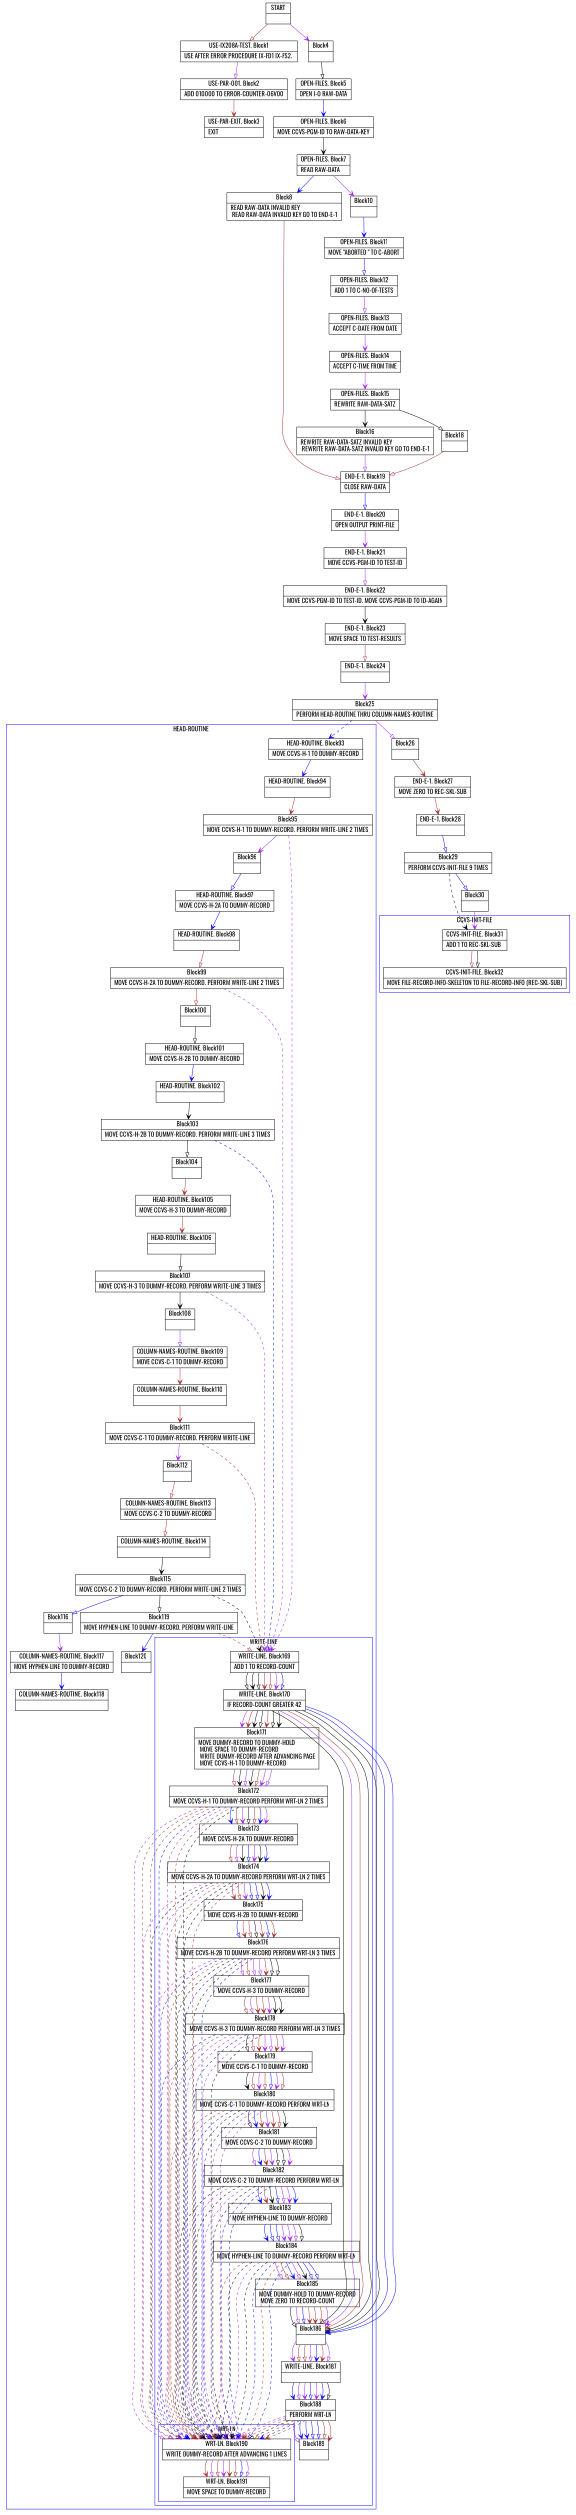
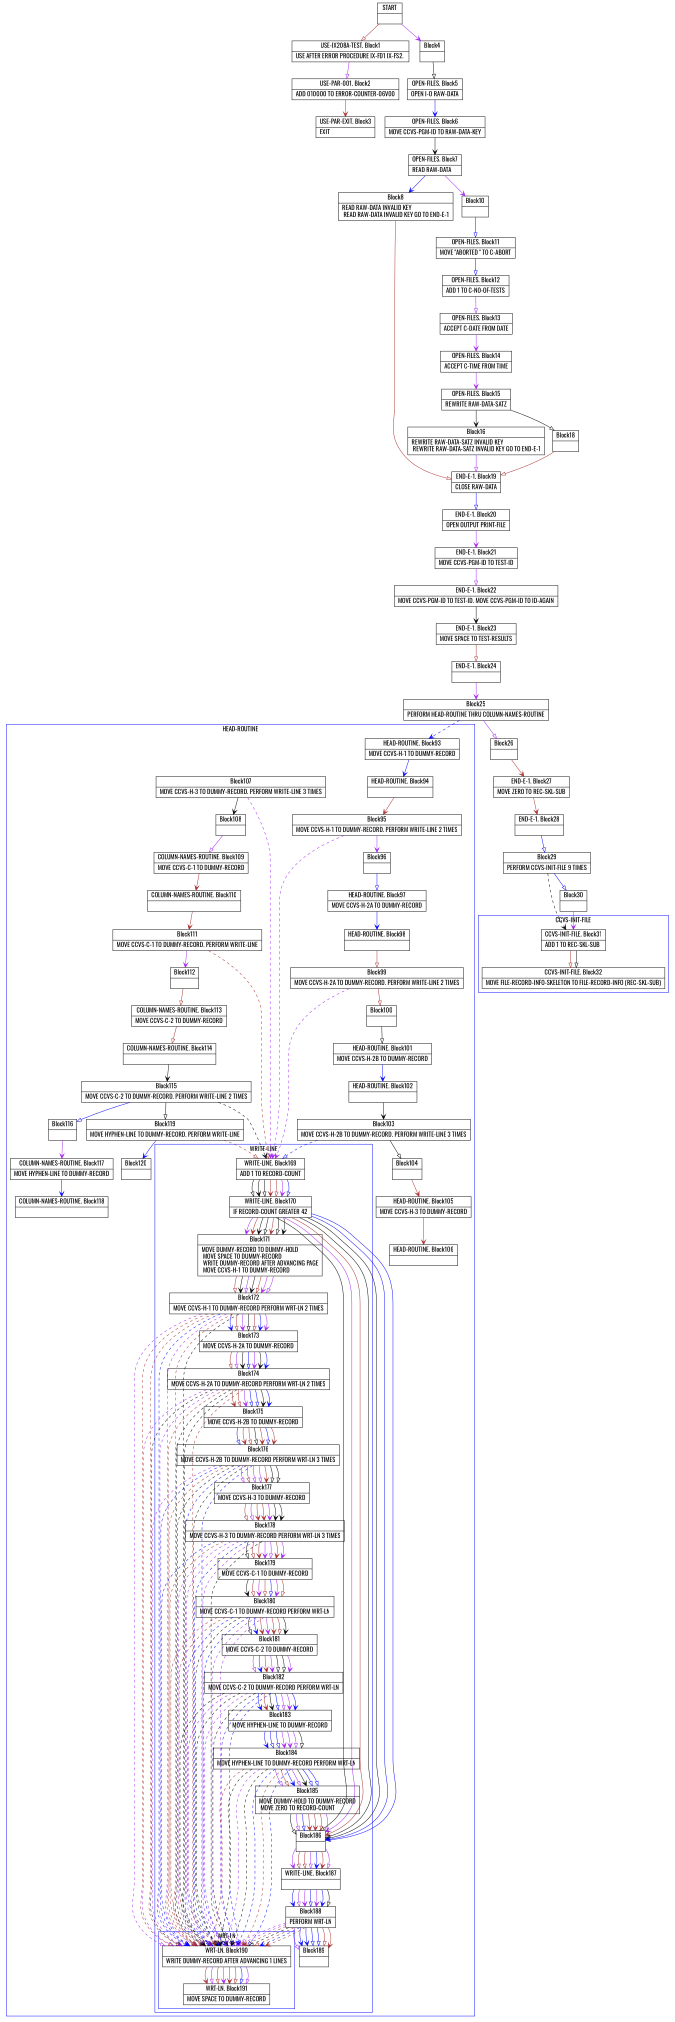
  digraph {
    compound=true
    fontname=Oswald
    node [fontname=Oswald shape=record]
    edge [arrowhead=vee arrowtail=empty color=brown fontname=Oswald]
    n1 [label="{WRT-LN. Block190|    WRITE    DUMMY-RECORD AFTER ADVANCING 1 LINES\l}"]
    n2 [label="{WRT-LN. Block191|    MOVE SPACE TO DUMMY-RECORD\l}"]
    n3 [label="{WRITE-LINE. Block169|    ADD 1 TO RECORD-COUNT\l}"]
    n4 [label="{WRITE-LINE. Block170|    IF RECORD-COUNT GREATER 42\l}"]
    n5 [label="{Block171|        MOVE DUMMY-RECORD TO DUMMY-HOLD\l        MOVE SPACE TO DUMMY-RECORD\l        WRITE DUMMY-RECORD AFTER ADVANCING PAGE\l        MOVE CCVS-H-1  TO DUMMY-RECORD\l}"]
    n6 [label="{Block186|}"]
    n7 [label="{Block172|        MOVE CCVS-H-1  TO DUMMY-RECORD PERFORM WRT-LN 2 TIMES\l}"]
    n8 [label="{Block173|        MOVE CCVS-H-2A TO DUMMY-RECORD\l}"]
    n9 [label="{Block174|        MOVE CCVS-H-2A TO DUMMY-RECORD PERFORM WRT-LN 2 TIMES\l}"]
    n10 [label="{Block175|        MOVE CCVS-H-2B TO DUMMY-RECORD\l}"]
    n11 [label="{Block176|        MOVE CCVS-H-2B TO DUMMY-RECORD PERFORM WRT-LN 3 TIMES\l}"]
    n12 [label="{Block177|        MOVE CCVS-H-3  TO DUMMY-RECORD\l}"]
    n13 [label="{Block178|        MOVE CCVS-H-3  TO DUMMY-RECORD PERFORM WRT-LN 3 TIMES\l}"]
    n14 [label="{Block179|        MOVE CCVS-C-1  TO DUMMY-RECORD\l}"]
    n15 [label="{Block180|        MOVE CCVS-C-1  TO DUMMY-RECORD PERFORM WRT-LN\l}"]
    n16 [label="{Block181|        MOVE CCVS-C-2  TO DUMMY-RECORD\l}"]
    n17 [label="{Block182|        MOVE CCVS-C-2  TO DUMMY-RECORD PERFORM WRT-LN\l}"]
    n18 [label="{Block183|        MOVE HYPHEN-LINE TO DUMMY-RECORD\l}"]
    n19 [label="{Block184|        MOVE HYPHEN-LINE TO DUMMY-RECORD PERFORM WRT-LN\l}"]
    n20 [label="{Block185|        MOVE DUMMY-HOLD TO DUMMY-RECORD\l        MOVE ZERO TO RECORD-COUNT\l}"]
    n21 [label="{WRITE-LINE. Block187|}"]
    n22 [label="{Block188|    PERFORM WRT-LN\l}"]
    n23 [label="{Block189|}"]
    n24 [label="{HEAD-ROUTINE. Block93|    MOVE CCVS-H-1  TO DUMMY-RECORD\l}"]
    n25 [label="{HEAD-ROUTINE. Block94|}"]
    n26 [label="{Block95|    MOVE CCVS-H-1  TO DUMMY-RECORD. PERFORM WRITE-LINE 2 TIMES\l}"]
    n27 [label="{Block96|}"]
    n28 [label="{HEAD-ROUTINE. Block97|    MOVE CCVS-H-2A TO DUMMY-RECORD\l}"]
    n29 [label="{HEAD-ROUTINE. Block98|}"]
    n30 [label="{Block99|    MOVE CCVS-H-2A TO DUMMY-RECORD. PERFORM WRITE-LINE 2 TIMES\l}"]
    n31 [label="{Block100|}"]
    n32 [label="{HEAD-ROUTINE. Block101|    MOVE CCVS-H-2B TO DUMMY-RECORD\l}"]
    n33 [label="{HEAD-ROUTINE. Block102|}"]
    n34 [label="{Block103|    MOVE CCVS-H-2B TO DUMMY-RECORD. PERFORM WRITE-LINE 3 TIMES\l}"]
    n35 [label="{Block104|}"]
    n36 [label="{HEAD-ROUTINE. Block105|    MOVE CCVS-H-3  TO DUMMY-RECORD\l}"]
    n37 [label="{HEAD-ROUTINE. Block106|}"]
    n38 [label="{Block107|    MOVE CCVS-H-3  TO DUMMY-RECORD. PERFORM WRITE-LINE 3 TIMES\l}"]
    n39 [label="{Block108|}"]
    n40 [label="{COLUMN-NAMES-ROUTINE. Block109|    MOVE CCVS-C-1 TO DUMMY-RECORD\l}"]
    n41 [label="{COLUMN-NAMES-ROUTINE. Block110|}"]
    n42 [label="{Block111|    MOVE CCVS-C-1 TO DUMMY-RECORD. PERFORM WRITE-LINE\l}"]
    n43 [label="{Block112|}"]
    n44 [label="{COLUMN-NAMES-ROUTINE. Block113|    MOVE CCVS-C-2 TO DUMMY-RECORD\l}"]
    n45 [label="{COLUMN-NAMES-ROUTINE. Block114|}"]
    n46 [label="{Block115|    MOVE CCVS-C-2 TO DUMMY-RECORD. PERFORM WRITE-LINE 2 TIMES\l}"]
    n47 [label="{Block116|}"]
    n48 [label="{COLUMN-NAMES-ROUTINE. Block117|    MOVE HYPHEN-LINE TO DUMMY-RECORD\l}"]
    n49 [label="{COLUMN-NAMES-ROUTINE. Block118|}"]
    n50 [label="{Block119|    MOVE HYPHEN-LINE TO DUMMY-RECORD. PERFORM WRITE-LINE\l}"]
    n51 [label="{Block120|}"]
    n52 [label="{CCVS-INIT-FILE. Block31|    ADD     1 TO REC-SKL-SUB\l}"]
    n53 [label="{CCVS-INIT-FILE. Block32|    MOVE    FILE-RECORD-INFO-SKELETON           TO FILE-RECORD-INFO (REC-SKL-SUB)\l}"]
    n54 [label="{START|}"]
    n55 [label="{USE-IX208A-TEST. Block1|    USE      AFTER ERROR PROCEDURE IX-FD1  IX-FS2. \l}"]
    n56 [label="{Block4|}"]
    n57 [label="{USE-PAR-001. Block2|    ADD      010000  TO ERROR-COUNTER-06V00\l}"]
    n58 [label="{OPEN-FILES. Block5|    OPEN I-O RAW-DATA\l}"]
    n59 [label="{USE-PAR-EXIT. Block3|    EXIT\l}"]
    n60 [label="{OPEN-FILES. Block6|    MOVE CCVS-PGM-ID TO RAW-DATA-KEY\l}"]
    n61 [label="{OPEN-FILES. Block7|    READ RAW-DATA\l}"]
    n62 [label="{Block8|    READ RAW-DATA INVALID KEY\l    READ RAW-DATA INVALID KEY GO TO END-E-1\l}"]
    n63 [label="{Block10|}"]
    n64 [label="{END-E-1. Block19|    CLOSE RAW-DATA\l}"]
    n65 [label="{OPEN-FILES. Block11|    MOVE \"ABORTED \" TO C-ABORT\l}"]
    n66 [label="{END-E-1. Block20|    OPEN    OUTPUT PRINT-FILE\l}"]
    n67 [label="{END-E-1. Block21|    MOVE  CCVS-PGM-ID TO TEST-ID\l}"]
    n68 [label="{END-E-1. Block22|    MOVE  CCVS-PGM-ID TO TEST-ID. MOVE CCVS-PGM-ID TO ID-AGAIN\l}"]
    n69 [label="{END-E-1. Block23|    MOVE    SPACE TO TEST-RESULTS\l}"]
    n70 [label="{END-E-1. Block24|}"]
    n71 [label="{Block25|    PERFORM HEAD-ROUTINE THRU COLUMN-NAMES-ROUTINE\l}"]
    n72 [label="{Block26|}"]
    n73 [label="{END-E-1. Block27|    MOVE    ZERO TO REC-SKL-SUB\l}"]
    n74 [label="{END-E-1. Block28|}"]
    n75 [label="{Block29|    PERFORM CCVS-INIT-FILE 9 TIMES\l}"]
    n76 [label="{Block30|}"]
    n77 [label="{OPEN-FILES. Block12|    ADD 1 TO C-NO-OF-TESTS\l}"]
    n78 [label="{OPEN-FILES. Block13|    ACCEPT C-DATE  FROM DATE\l}"]
    n79 [label="{OPEN-FILES. Block14|    ACCEPT C-TIME  FROM TIME\l}"]
    n80 [label="{OPEN-FILES. Block15|    REWRITE RAW-DATA-SATZ\l}"]
    n81 [label="{Block16|    REWRITE RAW-DATA-SATZ INVALID KEY\l    REWRITE RAW-DATA-SATZ INVALID KEY GO TO END-E-1\l}"]
    n82 [label="{Block18|}"]
    subgraph cluster_1 {
      color=blue
      label="HEAD-ROUTINE"
      n24
      n25
      n26
      n27
      n28
      n29
      n30
      n31
      n32
      n33
      n34
      n35
      n36
      n37
      n38
      n39
      n40
      n41
      n42
      n43
      n44
      n45
      n46
      n47
      n48
      n49
      n50
      n51
      subgraph cluster_2 {
        color=blue
        label="WRITE-LINE"
        n3
        n4
        n5
        n6
        n7
        n8
        n9
        n10
        n11
        n12
        n13
        n14
        n15
        n16
        n17
        n18
        n19
        n20
        n21
        n22
        n23
        subgraph cluster_3 {
          color=blue
          label="WRT-LN"
          n1
          n2
        }
        subgraph cluster_4 {
          color=blue
          label="WRT-LN"
        }
        subgraph cluster_5 {
          color=blue
          label="WRT-LN"
        }
        subgraph cluster_6 {
          color=blue
          label="WRT-LN"
        }
        subgraph cluster_7 {
          color=blue
          label="WRT-LN"
        }
        subgraph cluster_8 {
          color=blue
          label="WRT-LN"
        }
        subgraph cluster_9 {
          color=blue
          label="WRT-LN"
        }
        subgraph cluster_10 {
          color=blue
          label="WRT-LN"
        }
      }
      subgraph cluster_11 {
        color=blue
        label="WRITE-LINE"
      }
      subgraph cluster_12 {
        color=blue
        label="WRITE-LINE"
      }
      subgraph cluster_13 {
        color=blue
        label="WRITE-LINE"
      }
      subgraph cluster_14 {
        color=blue
        label="WRITE-LINE"
      }
      subgraph cluster_15 {
        color=blue
        label="WRITE-LINE"
      }
      subgraph cluster_16 {
        color=blue
        label="WRITE-LINE"
      }
    }
    subgraph cluster_17 {
      color=blue
      label="CCVS-INIT-FILE"
      n52
      n53
    }
    n1 -> n2
    n1 -> n2 [arrowhead=onormal color=purple]
    n1 -> n2 [arrowhead=onormal]
    n1 -> n2 [color=purple]
    n1 -> n2
    n1 -> n2 [arrowhead=onormal]
    n1 -> n2 [arrowhead=onormal color=blue]
    n1 -> n2 [arrowhead=onormal color=purple]
    n3 -> n4 [arrowhead=onormal color=black]
    n3 -> n4 [color=black]
    n3 -> n4 [arrowhead=onormal color=black]
    n3 -> n4
    n3 -> n4 [arrowhead=onormal]
    n3 -> n4 [color=purple]
    n3 -> n4 [arrowhead=onormal color=blue]
    n4 -> n5 [color=purple]
    n4 -> n5
    n4 -> n5 [color=black]
    n4 -> n5 [arrowhead=onormal color=black]
    n4 -> n5
    n4 -> n5 [arrowhead=onormal color=black]
    n4 -> n5 [color=black]
    n4 -> n6 [arrowhead=onormal color=black]
    n4 -> n6 [color=purple]
    n4 -> n6
    n4 -> n6 [arrowhead=onormal color=black]
    n4 -> n6 [color=black]
    n4 -> n6 [color=blue]
    n4 -> n6 [arrowhead=onormal color=blue]
    n5 -> n7 [arrowhead=onormal]
    n5 -> n7 [color=black]
    n5 -> n7 [arrowhead=onormal color=purple]
    n5 -> n7 [color=black]
    n5 -> n7 [arrowhead=onormal]
    n5 -> n7 [color=purple]
    n5 -> n7 [arrowhead=onormal color=purple]
    n6 -> n21 [color=purple]
    n6 -> n21 [arrowhead=onormal]
    n6 -> n21 [arrowhead=onormal]
    n6 -> n21 [arrowhead=onormal color=purple]
    n6 -> n21 [color=blue]
    n6 -> n21
    n6 -> n21 [arrowhead=onormal color=purple]
    n7 -> n1 [arrowhead=onormal color=purple style=dashed]
    n7 -> n1 [arrowhead=onormal style=dashed]
    n7 -> n1 [arrowhead=onormal style=dashed]
    n7 -> n1 [color=blue style=dashed]
    n7 -> n1 [color=purple style=dashed]
    n7 -> n1 [arrowhead=onormal style=dashed]
    n7 -> n1 [arrowhead=onormal color=black style=dashed]
    n7 -> n8 [color=blue]
    n7 -> n8 [arrowhead=onormal]
    n7 -> n8 [color=purple]
    n7 -> n8 [arrowhead=onormal color=black]
    n7 -> n8 [arrowhead=onormal]
    n7 -> n8 [color=blue]
    n7 -> n8 [color=purple]
    n8 -> n9 [arrowhead=onormal]
    n8 -> n9 [arrowhead=onormal color=purple]
    n8 -> n9 [color=black]
    n8 -> n9 [arrowhead=onormal color=blue]
    n8 -> n9 [color=purple]
    n8 -> n9 [color=black]
    n8 -> n9 [color=blue]
    n9 -> n1 [arrowhead=onormal color=purple style=dashed]
    n9 -> n1 [color=black style=dashed]
    n9 -> n1 [arrowhead=onormal color=purple style=dashed]
    n9 -> n1 [arrowhead=onormal style=dashed]
    n9 -> n1 [color=black style=dashed]
    n9 -> n1 [color=black style=dashed]
    n9 -> n1 [arrowhead=onormal style=dashed]
    n9 -> n10
    n9 -> n10 [arrowhead=onormal]
    n9 -> n10 [color=purple]
    n9 -> n10 [arrowhead=onormal color=blue]
    n9 -> n10 [arrowhead=onormal color=blue]
    n9 -> n10 [color=black]
    n9 -> n10 [color=blue]
    n10 -> n11 [arrowhead=onormal color=blue]
    n10 -> n11
    n10 -> n11 [arrowhead=onormal]
    n10 -> n11 [arrowhead=onormal color=black]
    n10 -> n11
    n10 -> n11 [arrowhead=onormal color=blue]
    n10 -> n11
    n11 -> n1 [color=purple style=dashed]
    n11 -> n1 [color=blue style=dashed]
    n11 -> n1 [style=dashed]
    n11 -> n1 [arrowhead=onormal color=black style=dashed]
    n11 -> n1 [arrowhead=onormal color=blue style=dashed]
    n11 -> n1 [color=black style=dashed]
    n11 -> n1 [color=blue style=dashed]
    n11 -> n12 [arrowhead=onormal color=purple]
    n11 -> n12 [arrowhead=onormal]
    n11 -> n12 [arrowhead=onormal color=purple]
    n11 -> n12 [arrowhead=onormal color=purple]
    n11 -> n12
    n11 -> n12 [arrowhead=onormal color=black]
    n11 -> n12 [arrowhead=onormal color=black]
    n12 -> n13 [arrowhead=onormal]
    n12 -> n13 [arrowhead=onormal color=purple]
    n12 -> n13
    n12 -> n13
    n12 -> n13 [color=purple]
    n12 -> n13 [color=black]
    n12 -> n13 [color=black]
    n13 -> n1 [color=blue style=dashed]
    n13 -> n1 [arrowhead=onormal style=dashed]
    n13 -> n1 [color=purple style=dashed]
    n13 -> n1 [arrowhead=onormal color=purple style=dashed]
    n13 -> n1 [color=blue style=dashed]
    n13 -> n1 [color=purple style=dashed]
    n13 -> n1 [arrowhead=onormal color=black style=dashed]
    n13 -> n14 [arrowhead=onormal color=black]
    n13 -> n14 [arrowhead=onormal]
    n13 -> n14
    n13 -> n14 [color=purple]
    n13 -> n14 [arrowhead=onormal color=purple]
    n13 -> n14
    n13 -> n14 [color=purple]
    n14 -> n15 [color=black]
    n14 -> n15 [arrowhead=onormal]
    n14 -> n15 [color=purple]
    n14 -> n15 [arrowhead=onormal]
    n14 -> n15 [arrowhead=onormal color=blue]
    n14 -> n15 [color=purple]
    n14 -> n15 [arrowhead=onormal]
    n15 -> n1 [arrowhead=onormal style=dashed]
    n15 -> n1 [arrowhead=onormal style=dashed]
    n15 -> n1 [arrowhead=onormal color=blue style=dashed]
    n15 -> n1 [arrowhead=onormal color=black style=dashed]
    n15 -> n1 [arrowhead=onormal color=blue style=dashed]
    n15 -> n1 [arrowhead=onormal color=purple style=dashed]
    n15 -> n1 [color=purple style=dashed]
    n15 -> n16 [arrowhead=onormal color=black]
    n15 -> n16 [color=blue]
    n15 -> n16
    n15 -> n16 [color=purple]
    n15 -> n16
    n15 -> n16 [arrowhead=onormal]
    n15 -> n16 [color=black]
    n16 -> n17 [arrowhead=onormal color=purple]
    n16 -> n17 [color=blue]
    n16 -> n17
    n16 -> n17 [color=purple]
    n16 -> n17 [arrowhead=onormal color=black]
    n16 -> n17 [arrowhead=onormal color=black]
    n16 -> n17 [color=purple]
    n17 -> n1 [color=black style=dashed]
    n17 -> n1 [arrowhead=onormal color=purple style=dashed]
    n17 -> n1 [color=black style=dashed]
    n17 -> n1 [color=purple style=dashed]
    n17 -> n1 [color=black style=dashed]
    n17 -> n1 [arrowhead=onormal color=blue style=dashed]
    n17 -> n1 [color=blue style=dashed]
    n17 -> n18 [color=blue]
    n17 -> n18
    n17 -> n18 [color=black]
    n17 -> n18 [arrowhead=onormal color=blue]
    n17 -> n18 [arrowhead=onormal color=purple]
    n17 -> n18 [color=purple]
    n17 -> n18 [color=blue]
    n18 -> n19 [color=blue]
    n18 -> n19 [arrowhead=onormal color=blue]
    n18 -> n19 [arrowhead=onormal color=blue]
    n18 -> n19 [color=purple]
    n18 -> n19 [color=purple]
    n18 -> n19 [arrowhead=onormal color=purple]
    n18 -> n19 [arrowhead=onormal color=black]
    n19 -> n1 [style=dashed]
    n19 -> n1 [color=black style=dashed]
    n19 -> n1 [arrowhead=onormal color=purple style=dashed]
    n19 -> n1 [color=black style=dashed]
    n19 -> n1 [arrowhead=onormal color=blue style=dashed]
    n19 -> n1 [style=dashed]
    n19 -> n1 [arrowhead=onormal color=blue style=dashed]
    n19 -> n20 [arrowhead=onormal color=purple]
    n19 -> n20 [arrowhead=onormal]
    n19 -> n20 [color=blue]
    n19 -> n20 [arrowhead=onormal color=purple]
    n19 -> n20 [color=black]
    n19 -> n20 [arrowhead=onormal color=blue]
    n19 -> n20 [arrowhead=onormal color=blue]
    n20 -> n6 [arrowhead=onormal color=black]
    n20 -> n6 [arrowhead=onormal color=purple]
    n20 -> n6 [arrowhead=onormal color=blue]
    n20 -> n6
    n20 -> n6
    n20 -> n6 [arrowhead=onormal]
    n20 -> n6 [arrowhead=onormal color=purple]
    n21 -> n22 [color=blue]
    n21 -> n22 [arrowhead=onormal color=purple]
    n21 -> n22 [color=purple]
    n21 -> n22 [arrowhead=onormal color=blue]
    n21 -> n22 [color=purple]
    n21 -> n22 [color=blue]
    n21 -> n22 [arrowhead=onormal color=black]
    n22 -> n1 [arrowhead=onormal color=purple style=dashed]
    n22 -> n1 [arrowhead=onormal color=purple style=dashed]
    n22 -> n1 [style=dashed]
    n22 -> n1 [arrowhead=onormal color=black style=dashed]
    n22 -> n1 [arrowhead=onormal style=dashed]
    n22 -> n1 [color=blue style=dashed]
    n22 -> n1 [style=dashed]
    n22 -> n23 [arrowhead=onormal color=purple]
    n22 -> n23 [color=blue]
    n22 -> n23 [color=blue]
    n22 -> n23 [arrowhead=onormal color=blue]
    n22 -> n23 [arrowhead=onormal color=blue]
    n22 -> n23 [arrowhead=onormal]
    n22 -> n23
    n24 -> n25 [color=blue]
    n25 -> n26
    n26 -> n3 [color=purple style=dashed]
    n26 -> n27 [color=purple]
    n27 -> n28 [arrowhead=onormal color=blue]
    n28 -> n29 [color=blue]
    n29 -> n30 [arrowhead=onormal]
    n30 -> n3 [color=purple style=dashed]
    n30 -> n31 [arrowhead=onormal]
    n31 -> n32 [arrowhead=onormal color=black]
    n32 -> n33 [color=blue]
    n33 -> n34 [color=black]
    n34 -> n3 [arrowhead=onormal color=blue style=dashed]
    n34 -> n35 [arrowhead=onormal color=black]
    n35 -> n36
    n36 -> n37
-   n37 -> n38 [arrowhead=onormal color=black]
    n38 -> n3 [color=purple style=dashed]
    n38 -> n39 [color=black]
    n39 -> n40 [arrowhead=onormal color=purple]
    n40 -> n41
    n41 -> n42
    n42 -> n3 [arrowhead=onormal style=dashed]
    n42 -> n43 [color=purple]
    n43 -> n44 [arrowhead=onormal]
    n44 -> n45 [arrowhead=onormal]
    n45 -> n46 [color=black]
    n46 -> n3 [color=black style=dashed]
    n46 -> n47 [arrowhead=onormal color=blue]
    n46 -> n50 [arrowhead=onormal color=black]
    n47 -> n48 [color=purple]
    n48 -> n49 [color=blue]
    n50 -> n3 [arrowhead=onormal style=dashed]
    n50 -> n51 [color=blue]
    n52 -> n53 [arrowhead=onormal]
    n52 -> n53 [arrowhead=onormal color=black]
    n54 -> n55 [arrowhead=onormal]
    n54 -> n56 [color=purple]
    n55 -> n57 [arrowhead=onormal color=purple]
    n56 -> n58 [arrowhead=onormal color=black]
    n57 -> n59
    n58 -> n60 [color=blue]
    n60 -> n61 [color=black]
    n61 -> n62 [color=blue]
    n61 -> n63 [color=purple]
    n62 -> n64 [arrowhead=onormal]
-   n63 -> n65 [color=blue]
+   n63 -> n65 [arrowhead=onormal color=blue]
    n64 -> n66 [arrowhead=onormal color=blue]
    n65 -> n77 [arrowhead=onormal color=blue]
    n66 -> n67 [color=purple]
    n67 -> n68 [arrowhead=onormal color=purple]
    n68 -> n69 [color=black]
    n69 -> n70 [arrowhead=onormal]
    n70 -> n71 [color=purple]
    n71 -> n24 [color=blue style=dashed]
    n71 -> n72 [arrowhead=onormal color=purple]
    n72 -> n73
    n73 -> n74
    n74 -> n75 [arrowhead=onormal color=blue]
    n75 -> n52 [color=black style=dashed]
    n75 -> n76 [arrowhead=onormal color=blue]
    n76 -> n52 [color=purple]
    n77 -> n78 [arrowhead=onormal color=purple]
    n78 -> n79 [color=purple]
    n79 -> n80 [color=purple]
    n80 -> n81 [color=black]
    n80 -> n82 [arrowhead=onormal color=black]
    n81 -> n64 [arrowhead=onormal color=purple]
    n82 -> n64 [arrowhead=onormal]
  }
